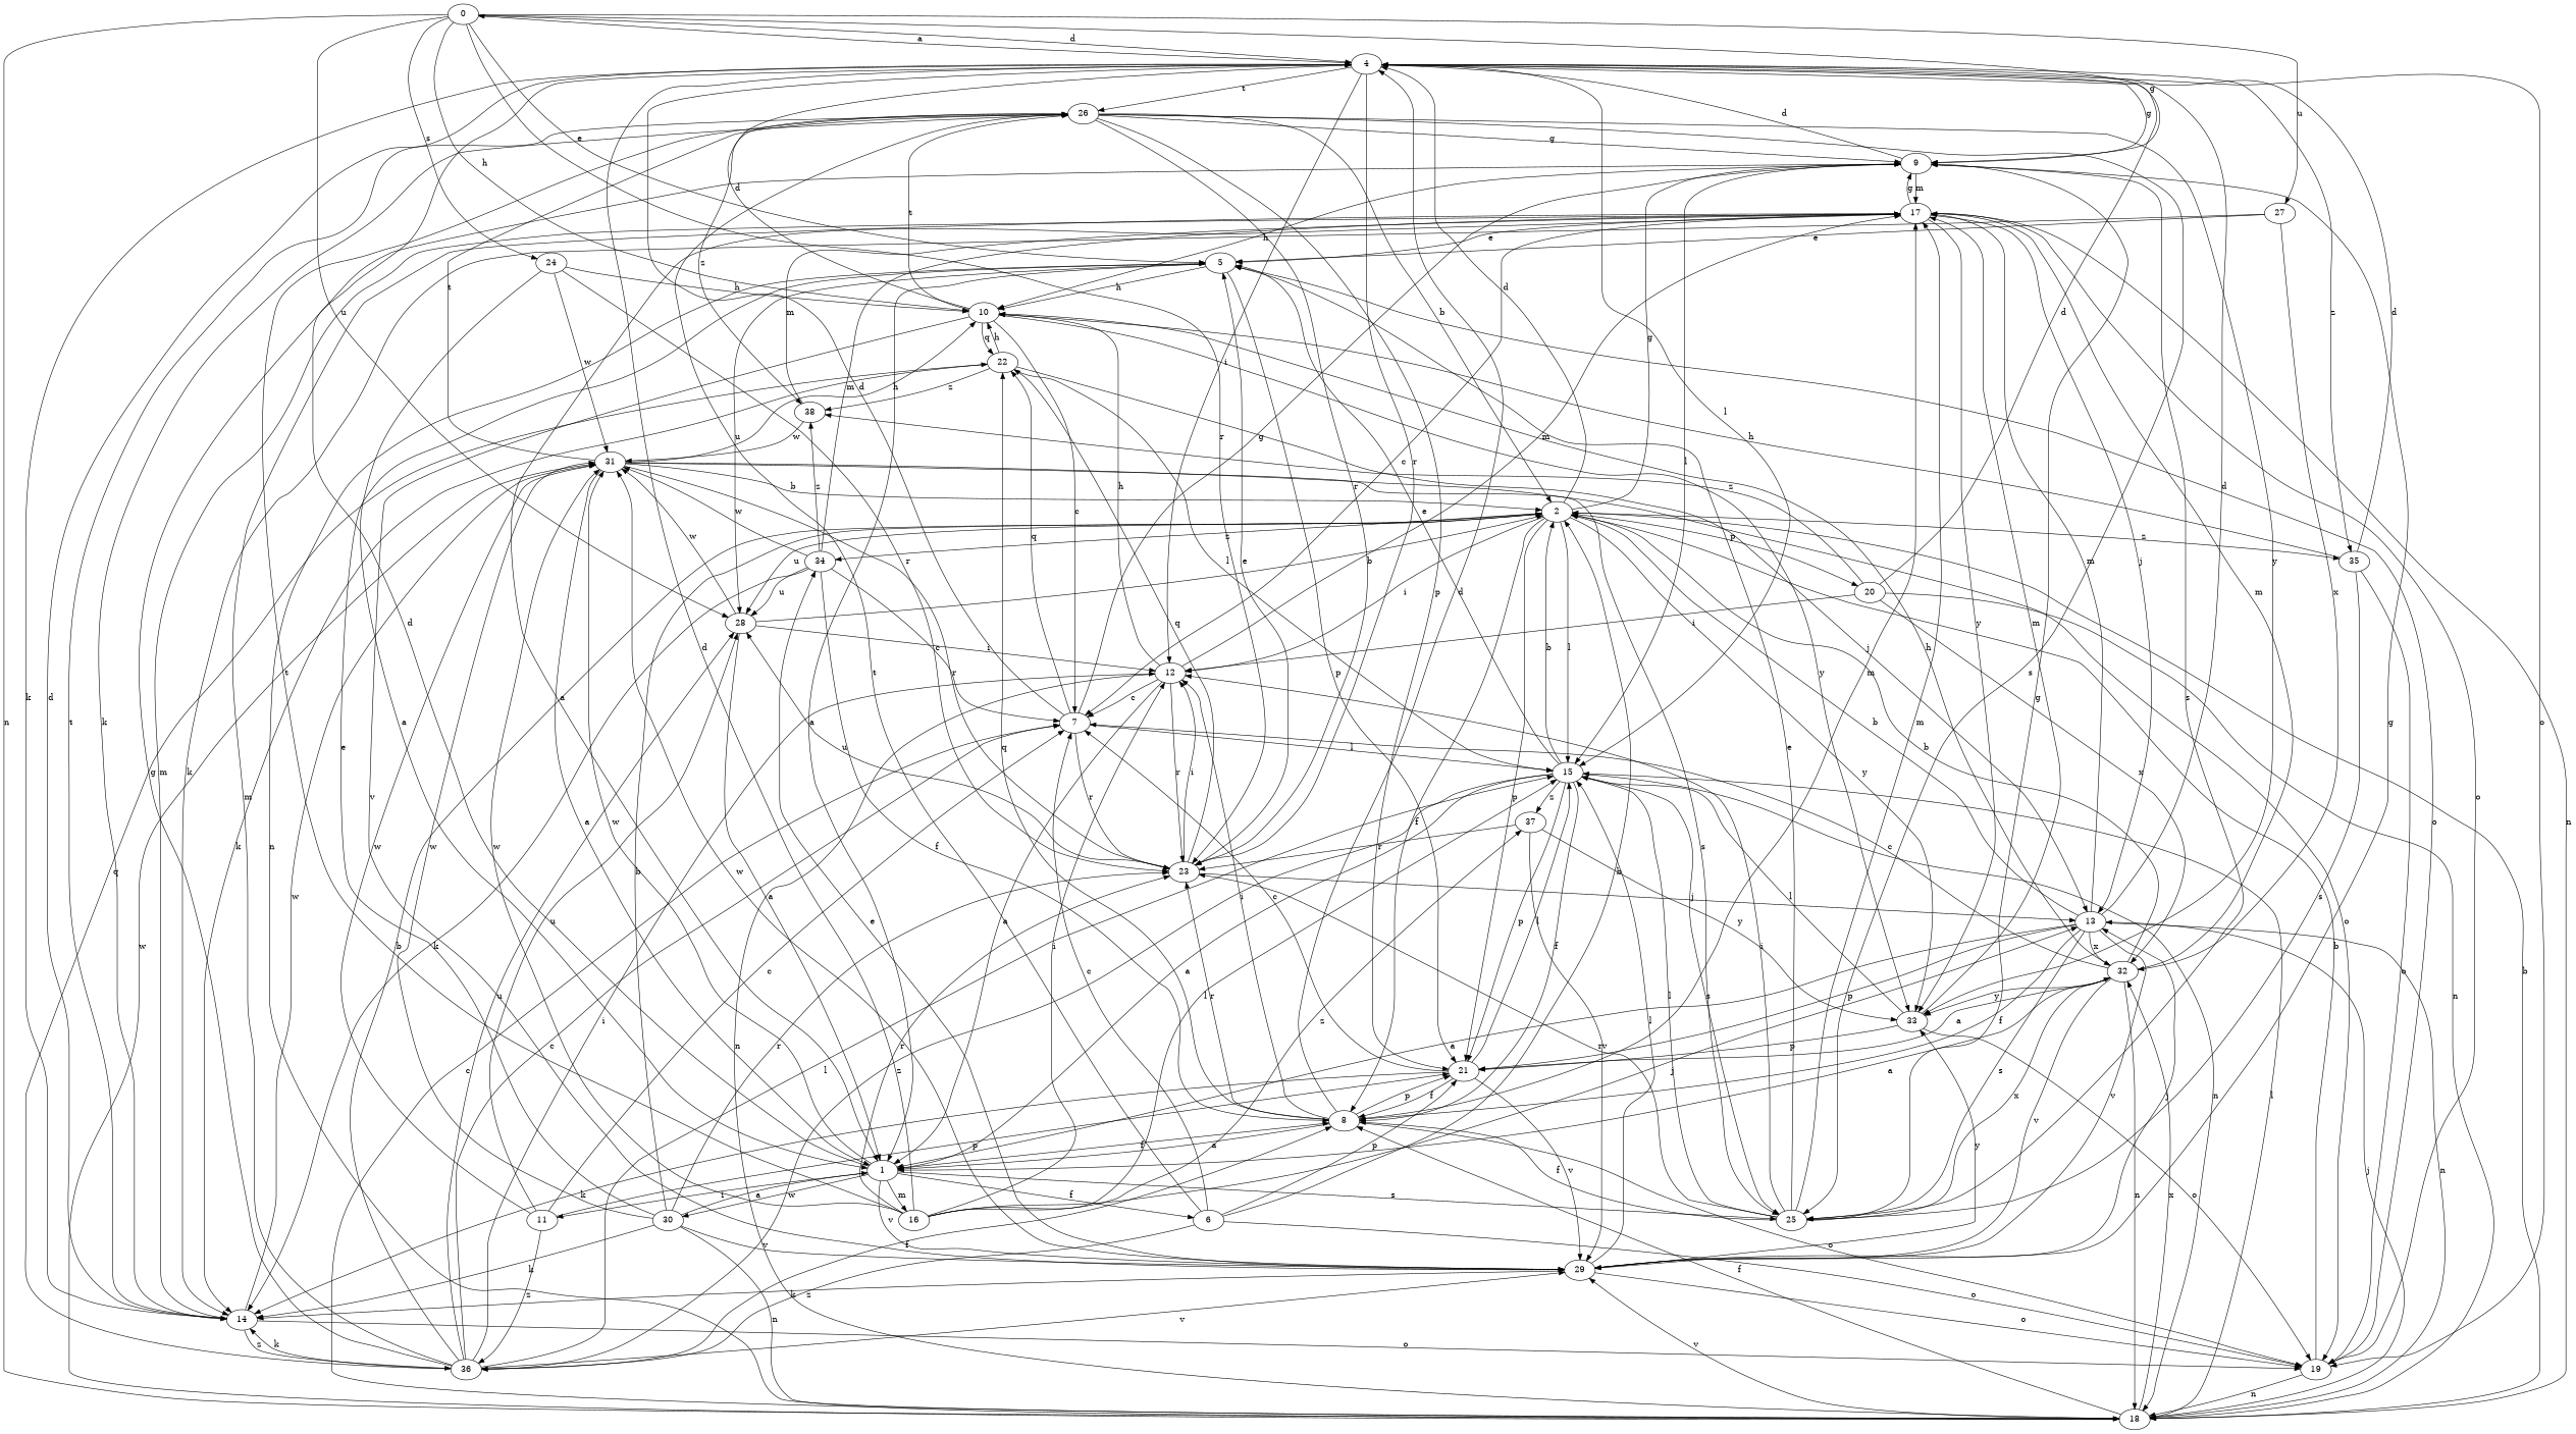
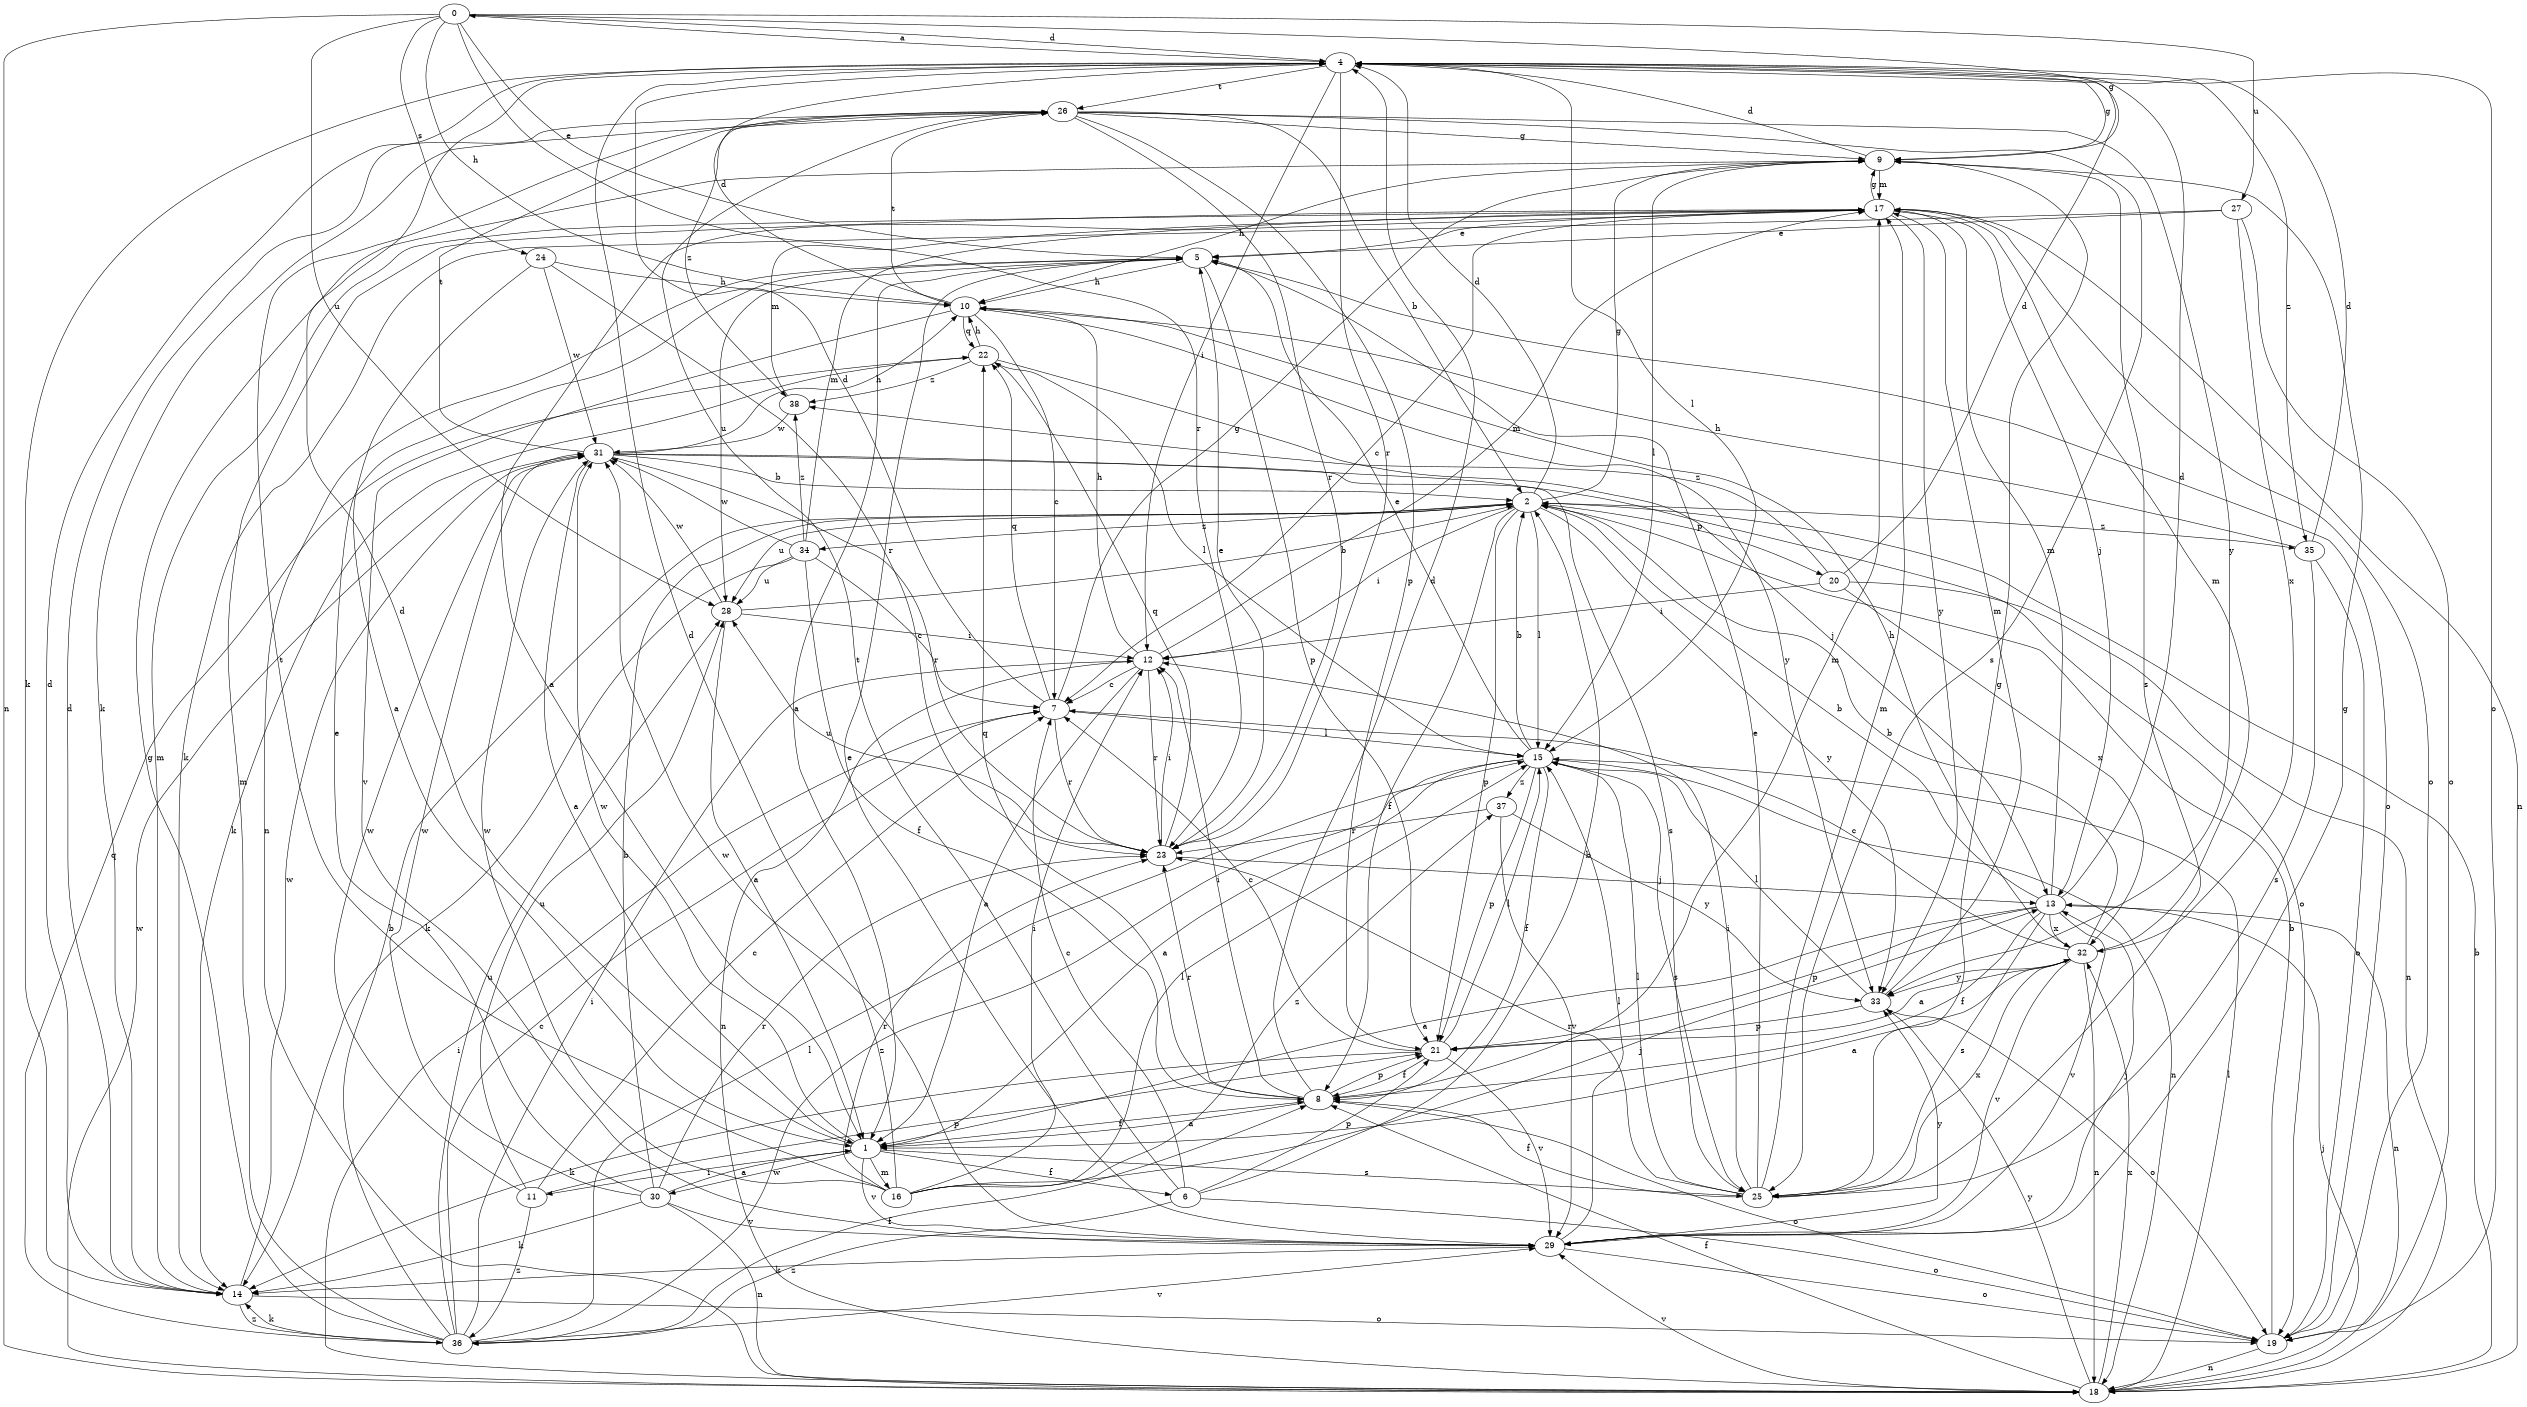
  strict digraph {
    0
    4
    5
    9
    10
    18
    23
    24
    27
    28
    12
    15
    35
    14
    19
    26
    1
    21
    25
    17
    29
    33
    n23 [label=7]
    22
    8
    31
    2
    13
    32
    6
    11
    16
    30
    36
    37
    20
    34
    38
    0 -> 4 [label=d]
    0 -> 5 [label=e]
    0 -> 9 [label=g]
    0 -> 10 [label=h]
    0 -> 18 [label=n]
    0 -> 23 [label=r]
    0 -> 24 [label=s]
    0 -> 27 [label=u]
    0 -> 28 [label=u]
    4 -> 0 [label=a]
    4 -> 9 [label=g]
    4 -> 23 [label=r]
    4 -> 12 [label=i]
    4 -> 15 [label=l]
    4 -> 35 [label=z]
    4 -> 14 [label=k]
    4 -> 19 [label=o]
    4 -> 26 [label=t]
    5 -> 10 [label=h]
    5 -> 18 [label=n]
    5 -> 28 [label=u]
    5 -> 19 [label=o]
    5 -> 1 [label=a]
    5 -> 21 [label=p]
    9 -> 4 [label=d]
    9 -> 10 [label=h]
    9 -> 15 [label=l]
    9 -> 25 [label=s]
    9 -> 17 [label=m]
    10 -> 4 [label=d]
    10 -> 26 [label=t]
    10 -> 29 [label=v]
    10 -> 33 [label=y]
    10 -> n23 [label=c]
    10 -> 22 [label=q]
    18 -> 15 [label=l]
    18 -> 29 [label=v]
-   18 -> n23 [label=c]
+   18 -> 33 [label=y]
+   18 -> n23 [label=i]
    18 -> 8 [label=f]
    18 -> 31 [label=w]
    18 -> 2 [label=b]
    18 -> 13 [label=j]
    18 -> 32 [label=x]
    23 -> 5 [label=e]
    23 -> 28 [label=u]
    23 -> 12 [label=i]
    23 -> 22 [label=q]
    23 -> 13 [label=j]
    24 -> 10 [label=h]
    24 -> 23 [label=r]
    24 -> 1 [label=a]
    24 -> 31 [label=w]
    27 -> 5 [label=e]
    27 -> 14 [label=k]
+   27 -> 19 [label=o]
    27 -> 32 [label=x]
    28 -> 12 [label=i]
    28 -> 1 [label=a]
    28 -> 31 [label=w]
    28 -> 2 [label=b]
    12 -> 10 [label=h]
    12 -> 18 [label=n]
    12 -> 23 [label=r]
    12 -> 1 [label=a]
    12 -> 17 [label=m]
    12 -> n23 [label=c]
    15 -> 5 [label=e]
    15 -> 18 [label=n]
    15 -> 1 [label=a]
    15 -> 21 [label=p]
    15 -> 25 [label=s]
    15 -> 8 [label=f]
    15 -> 2 [label=b]
    15 -> 36 [label=z]
    15 -> 37 [label=z]
    35 -> 4 [label=d]
    35 -> 10 [label=h]
    35 -> 19 [label=o]
    35 -> 25 [label=s]
    14 -> 4 [label=d]
    14 -> 19 [label=o]
-   14 -> 26 [label=t]
+   14 -> 26 [label=d]
    14 -> 17 [label=m]
    14 -> 31 [label=w]
    14 -> 36 [label=z]
    19 -> 18 [label=n]
    19 -> 2 [label=b]
    26 -> 9 [label=g]
    26 -> 23 [label=r]
    26 -> 14 [label=k]
    26 -> 21 [label=p]
    26 -> 25 [label=s]
    26 -> 33 [label=y]
    26 -> 2 [label=b]
    26 -> 38 [label=z]
    1 -> 4 [label=d]
    1 -> 25 [label=s]
    1 -> 29 [label=v]
    1 -> 8 [label=f]
    1 -> 31 [label=w]
    1 -> 6 [label=f]
    1 -> 11 [label=i]
    1 -> 16 [label=m]
    1 -> 30 [label=w]
    21 -> 15 [label=l]
    21 -> 14 [label=k]
    21 -> 29 [label=v]
    21 -> n23 [label=c]
    21 -> 8 [label=f]
    25 -> 5 [label=e]
    25 -> 9 [label=g]
    25 -> 23 [label=r]
    25 -> 12 [label=i]
    25 -> 15 [label=l]
    25 -> 17 [label=m]
    25 -> 8 [label=f]
    25 -> 32 [label=x]
    17 -> 5 [label=e]
    17 -> 9 [label=g]
    17 -> 18 [label=n]
    17 -> 19 [label=o]
    17 -> 1 [label=a]
    17 -> 33 [label=y]
    17 -> n23 [label=c]
    17 -> 13 [label=j]
-   29 -> 34 [label=e]
+   29 -> 5 [label=e]
    29 -> 9 [label=g]
    29 -> 15 [label=l]
    29 -> 14 [label=k]
    29 -> 19 [label=o]
    29 -> 33 [label=y]
    29 -> 31 [label=w]
    29 -> 13 [label=j]
    33 -> 15 [label=l]
    33 -> 19 [label=o]
    33 -> 21 [label=p]
    33 -> 17 [label=m]
    n23 -> 4 [label=d]
    n23 -> 9 [label=g]
    n23 -> 23 [label=r]
    n23 -> 15 [label=l]
    n23 -> 22 [label=q]
    22 -> 10 [label=h]
    22 -> 15 [label=l]
    22 -> 14 [label=k]
    22 -> 13 [label=j]
    22 -> 38 [label=z]
    8 -> 4 [label=d]
    8 -> 23 [label=r]
    8 -> 12 [label=i]
    8 -> 19 [label=o]
    8 -> 1 [label=a]
    8 -> 21 [label=p]
    8 -> 17 [label=m]
    8 -> 22 [label=q]
    31 -> 10 [label=h]
    31 -> 23 [label=r]
    31 -> 19 [label=o]
    31 -> 26 [label=t]
    31 -> 1 [label=a]
    31 -> 25 [label=s]
    31 -> 2 [label=b]
    2 -> 4 [label=d]
    2 -> 9 [label=g]
    2 -> 28 [label=u]
    2 -> 12 [label=i]
    2 -> 15 [label=l]
    2 -> 35 [label=z]
    2 -> 21 [label=p]
    2 -> 33 [label=y]
    2 -> 8 [label=f]
    2 -> 20 [label=p]
    2 -> 34 [label=z]
    13 -> 4 [label=d]
    13 -> 18 [label=n]
    13 -> 1 [label=a]
    13 -> 21 [label=p]
    13 -> 25 [label=s]
    13 -> 17 [label=m]
    13 -> 29 [label=v]
    13 -> 8 [label=f]
    13 -> 2 [label=b]
    13 -> 32 [label=x]
    32 -> 10 [label=h]
    32 -> 18 [label=n]
    32 -> 1 [label=a]
    32 -> 21 [label=a]
    32 -> 17 [label=m]
    32 -> 29 [label=v]
    32 -> 33 [label=y]
    32 -> n23 [label=c]
    32 -> 2 [label=b]
    6 -> 19 [label=o]
    6 -> 26 [label=t]
    6 -> 21 [label=p]
    6 -> n23 [label=c]
    6 -> 2 [label=b]
    6 -> 36 [label=z]
    11 -> 28 [label=u]
    11 -> 21 [label=p]
    11 -> n23 [label=c]
    11 -> 31 [label=w]
    11 -> 36 [label=z]
    16 -> 4 [label=d]
    16 -> 23 [label=r]
    16 -> 12 [label=i]
    16 -> 15 [label=l]
    16 -> 26 [label=t]
    16 -> 31 [label=w]
    16 -> 13 [label=j]
    16 -> 37 [label=z]
    30 -> 5 [label=e]
    30 -> 18 [label=n]
    30 -> 23 [label=r]
    30 -> 14 [label=k]
    30 -> 1 [label=a]
    30 -> 29 [label=v]
    30 -> 31 [label=w]
    30 -> 2 [label=b]
    36 -> 9 [label=g]
    36 -> 28 [label=u]
    36 -> 12 [label=i]
    36 -> 15 [label=l]
    36 -> 14 [label=k]
    36 -> 17 [label=m]
    36 -> 29 [label=v]
    36 -> n23 [label=c]
    36 -> 22 [label=q]
    36 -> 8 [label=f]
    36 -> 2 [label=b]
    37 -> 23 [label=r]
    37 -> 29 [label=v]
    37 -> 33 [label=y]
    20 -> 4 [label=d]
    20 -> 18 [label=n]
    20 -> 12 [label=i]
    20 -> 32 [label=x]
    20 -> 38 [label=z]
    34 -> 28 [label=u]
    34 -> 14 [label=k]
    34 -> 17 [label=m]
    34 -> n23 [label=c]
    34 -> 8 [label=f]
    34 -> 31 [label=w]
    34 -> 38 [label=z]
    38 -> 17 [label=m]
    38 -> 31 [label=w]
  }
